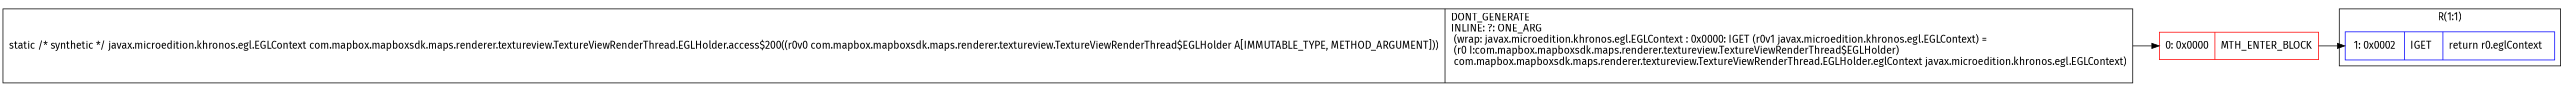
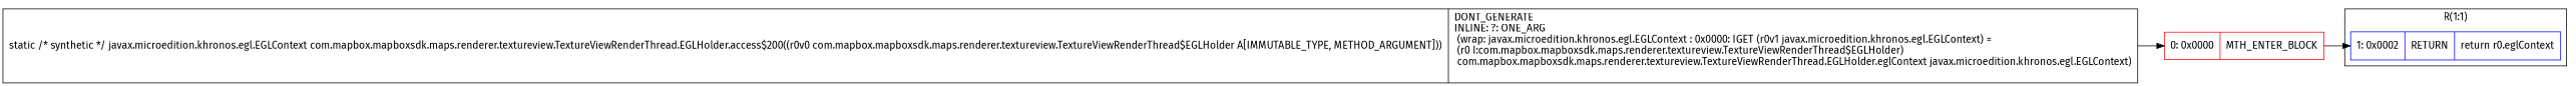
  digraph {
    rankdir=LR
    fontname="Fira Sans"
    node [shape=record fontname="Fira Sans"]
    edge [fontname="Fira Sans"]
-   n1 [color=blue label="{1\:\ 0x0002|IGET\l|return r0.eglContext\l}"]
+   n1 [color=blue label="{1\:\ 0x0002|RETURN\l|return r0.eglContext\l}"]
    n2 [color=red label="{0\:\ 0x0000|MTH_ENTER_BLOCK\l}"]
    n3 [label="{static \/* synthetic *\/ javax.microedition.khronos.egl.EGLContext com.mapbox.mapboxsdk.maps.renderer.textureview.TextureViewRenderThread.EGLHolder.access$200((r0v0 com.mapbox.mapboxsdk.maps.renderer.textureview.TextureViewRenderThread$EGLHolder A[IMMUTABLE_TYPE, METHOD_ARGUMENT]))  | DONT_GENERATE\lINLINE: ?: ONE_ARG  \l  (wrap: javax.microedition.khronos.egl.EGLContext : 0x0000: IGET  (r0v1 javax.microedition.khronos.egl.EGLContext) = \l  (r0 I:com.mapbox.mapboxsdk.maps.renderer.textureview.TextureViewRenderThread$EGLHolder)\l com.mapbox.mapboxsdk.maps.renderer.textureview.TextureViewRenderThread.EGLHolder.eglContext javax.microedition.khronos.egl.EGLContext)\l\l}"]
    subgraph cluster_1 {
      label="R(1:1)"
      n1
    }
    n2 -> n1
    n3 -> n2
  }
